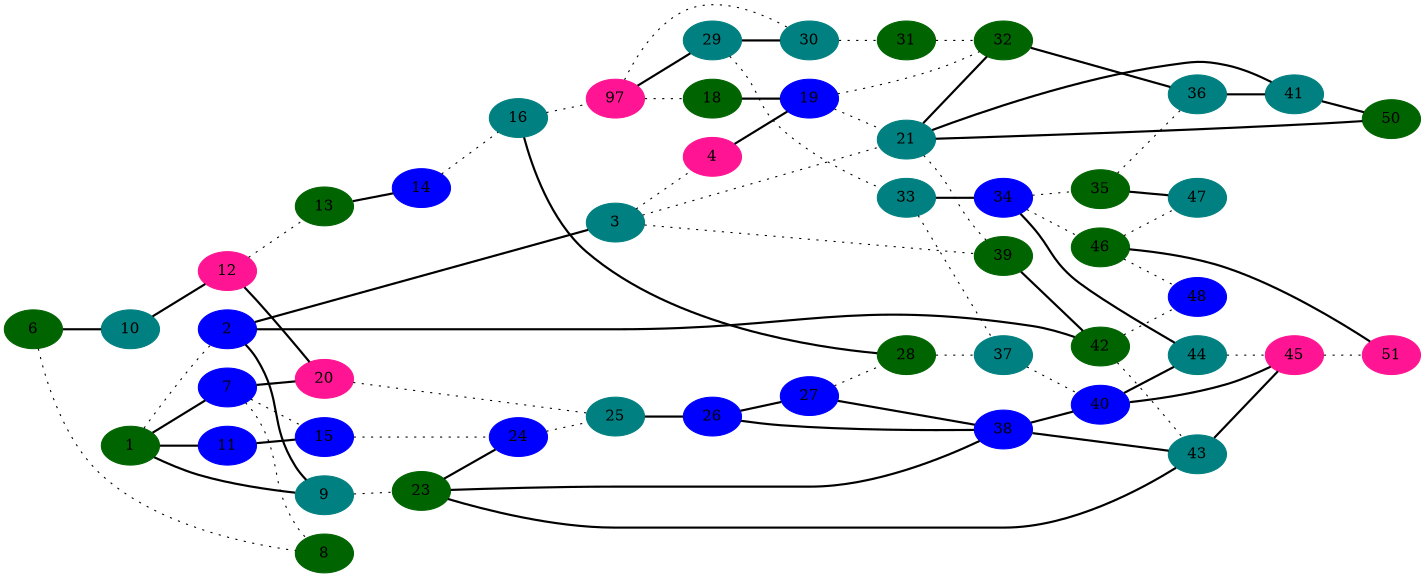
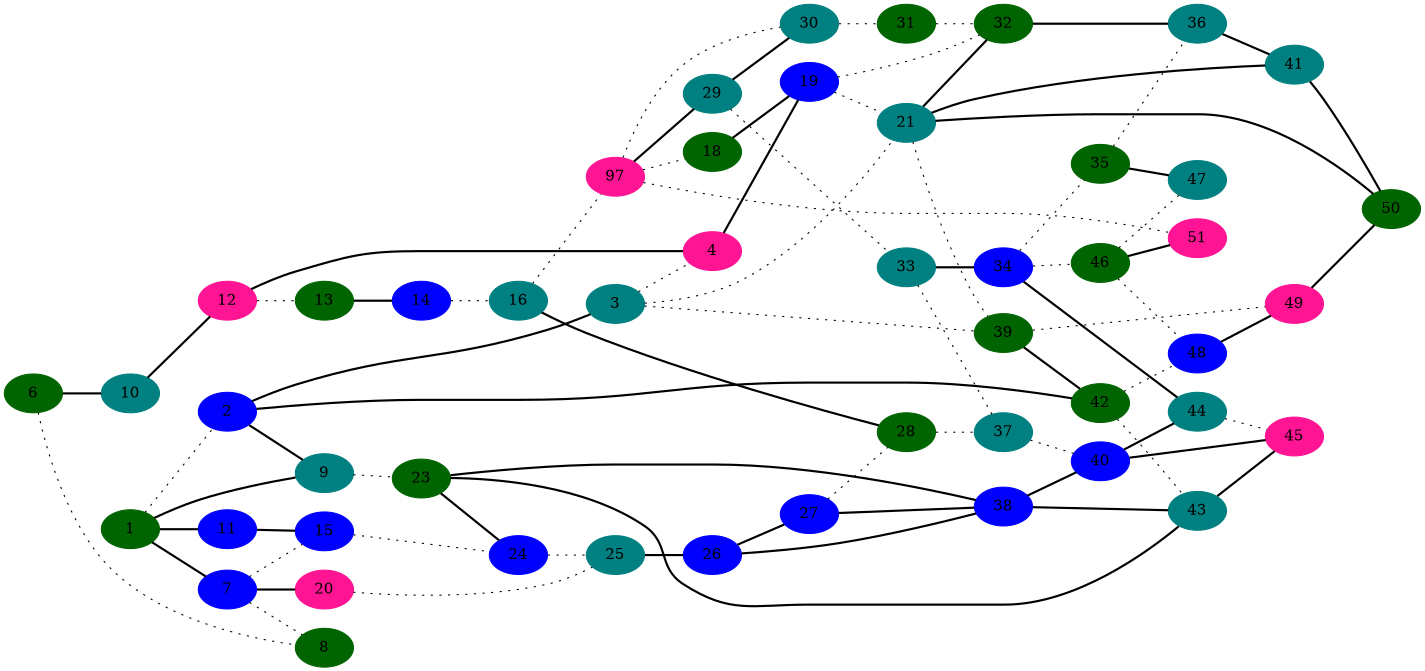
  graph {
    rankdir=LR
    node [color=teal style=filled]
    edge [style=bold weight=1.0]
    1 [color=darkgreen]
    2 [color=blue]
    7 [color=blue]
    9
    11 [color=blue]
    3
    42 [color=darkgreen]
    8 [color=darkgreen]
    15 [color=blue]
    20 [color=deeppink]
    23 [color=darkgreen]
    4 [color=deeppink]
    21
    39 [color=darkgreen]
    43
    48 [color=blue]
    19 [color=blue]
    32 [color=darkgreen]
    41
    50 [color=darkgreen]
+   49 [color=deeppink]
    6 [color=darkgreen]
    10
    14 [color=blue]
    16
    12 [color=deeppink]
    24 [color=blue]
    25
    38 [color=blue]
    13 [color=darkgreen]
    n31 [color=deeppink label=97]
    28 [color=darkgreen]
    18 [color=darkgreen]
    29
    30
    37
    33
    31 [color=darkgreen]
    36
    26 [color=blue]
    40 [color=blue]
    45 [color=deeppink]
    27 [color=blue]
    34 [color=blue]
    35 [color=darkgreen]
    44
    46 [color=darkgreen]
    47
    51 [color=deeppink]
    1 -- 2 [style=dotted]
    1 -- 7
    1 -- 9
    1 -- 11 [weight=2.0]
    2 -- 9
    2 -- 3
    2 -- 42
    7 -- 8 [style=dotted weight=2.0]
    7 -- 15 [style=dotted]
    7 -- 20 [weight=2.0]
    9 -- 23 [style=dotted]
    11 -- 15
    3 -- 4 [style=dotted]
    3 -- 21 [style=dotted]
    3 -- 39 [style=dotted]
    42 -- 43 [style=dotted weight=2.0]
    42 -- 48 [style=dotted]
    15 -- 24 [style=dotted]
    20 -- 25 [style=dotted]
    23 -- 43
    23 -- 24
    23 -- 38
    4 -- 19
    21 -- 39 [style=dotted]
    21 -- 32
    21 -- 41
    21 -- 50
    39 -- 42
+   39 -- 49 [style=dotted]
    43 -- 45
+   48 -- 49 [weight=2.0]
    19 -- 21 [style=dotted]
    19 -- 32 [style=dotted weight=2.0]
    32 -- 36
    41 -- 50
+   49 -- 50 [weight=2.0]
    6 -- 8 [style=dotted]
    6 -- 10 [weight=2.0]
    10 -- 12
    14 -- 16 [style=dotted]
    16 -- n31 [style=dotted weight=2.0]
    16 -- 28
-   12 -- 20
+   12 -- 4
    12 -- 13 [style=dotted]
    24 -- 25 [style=dotted]
    25 -- 26
    38 -- 43
    38 -- 40 [weight=2.0]
    13 -- 14
    n31 -- 18 [style=dotted weight=2.0]
    n31 -- 29
    n31 -- 30 [style=dotted]
    28 -- 37 [style=dotted]
    18 -- 19 [weight=2.0]
    29 -- 30
    29 -- 33 [style=dotted]
    30 -- 31 [style=dotted]
    37 -- 40 [style=dotted]
    33 -- 37 [style=dotted]
    33 -- 34
    31 -- 32 [style=dotted weight=2.0]
    36 -- 41
    26 -- 38
    26 -- 27
    40 -- 45
    40 -- 44
-   45 -- 51 [style=dotted weight=2.0]
+   n31 -- 51 [style=dotted weight=2.0]
    27 -- 38
    27 -- 28 [style=dotted]
    34 -- 35 [style=dotted]
    34 -- 44 [weight=2.0]
    34 -- 46 [style=dotted]
    35 -- 36 [style=dotted]
    35 -- 47
    44 -- 45 [style=dotted weight=2.0]
    46 -- 48 [style=dotted weight=2.0]
    46 -- 47 [style=dotted weight=2.0]
    46 -- 51
  }
